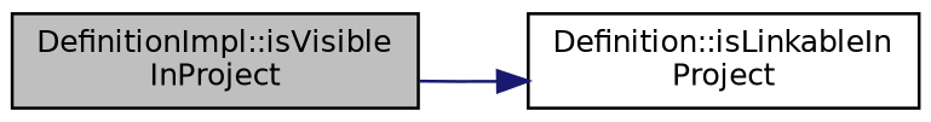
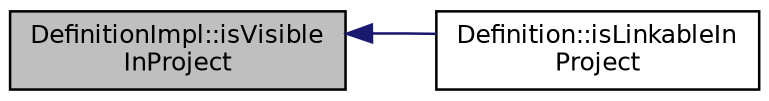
  digraph {
    rankdir=LR
    node [color=black fontname=Helvetica fontsize=10 shape=record style=filled]
    n1 [fillcolor=grey75 fontcolor=black height=0.2 label="DefinitionImpl::isVisible\lInProject" width=0.4]
    n2 [fillcolor=white height=0.2 label="Definition::isLinkableIn\lProject" width=0.4]
-   n1 -> n2 [color=midnightblue fontname=Helvetica fontsize=10 labelfontname=Helvetica labelfontsize=10 style=solid]
+   n2 -> n1 [color=midnightblue fontname=Helvetica fontsize=10 labelfontname=Helvetica labelfontsize=10 style=solid]
  }
